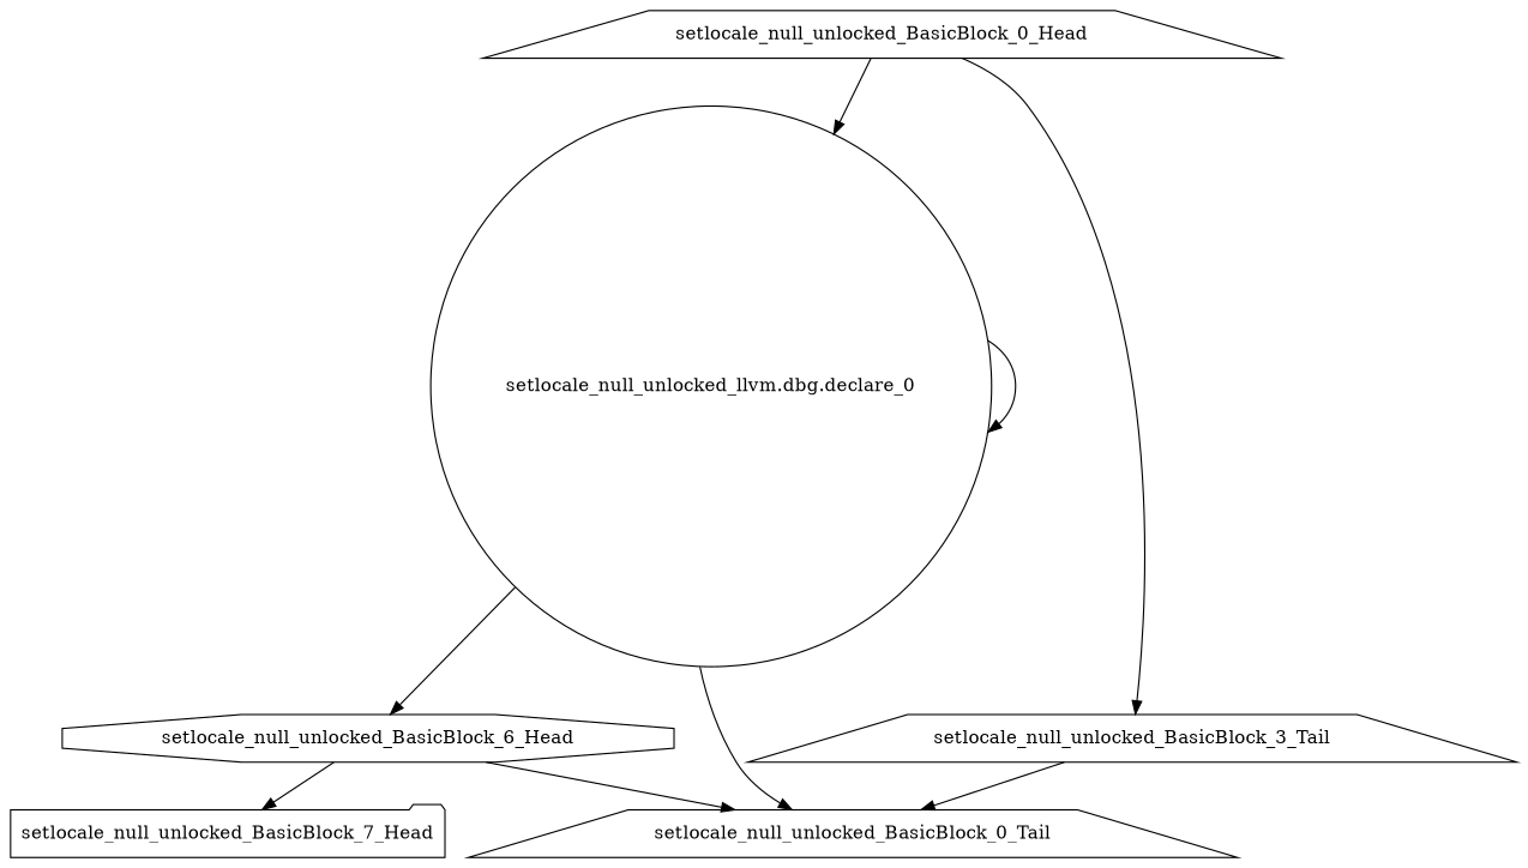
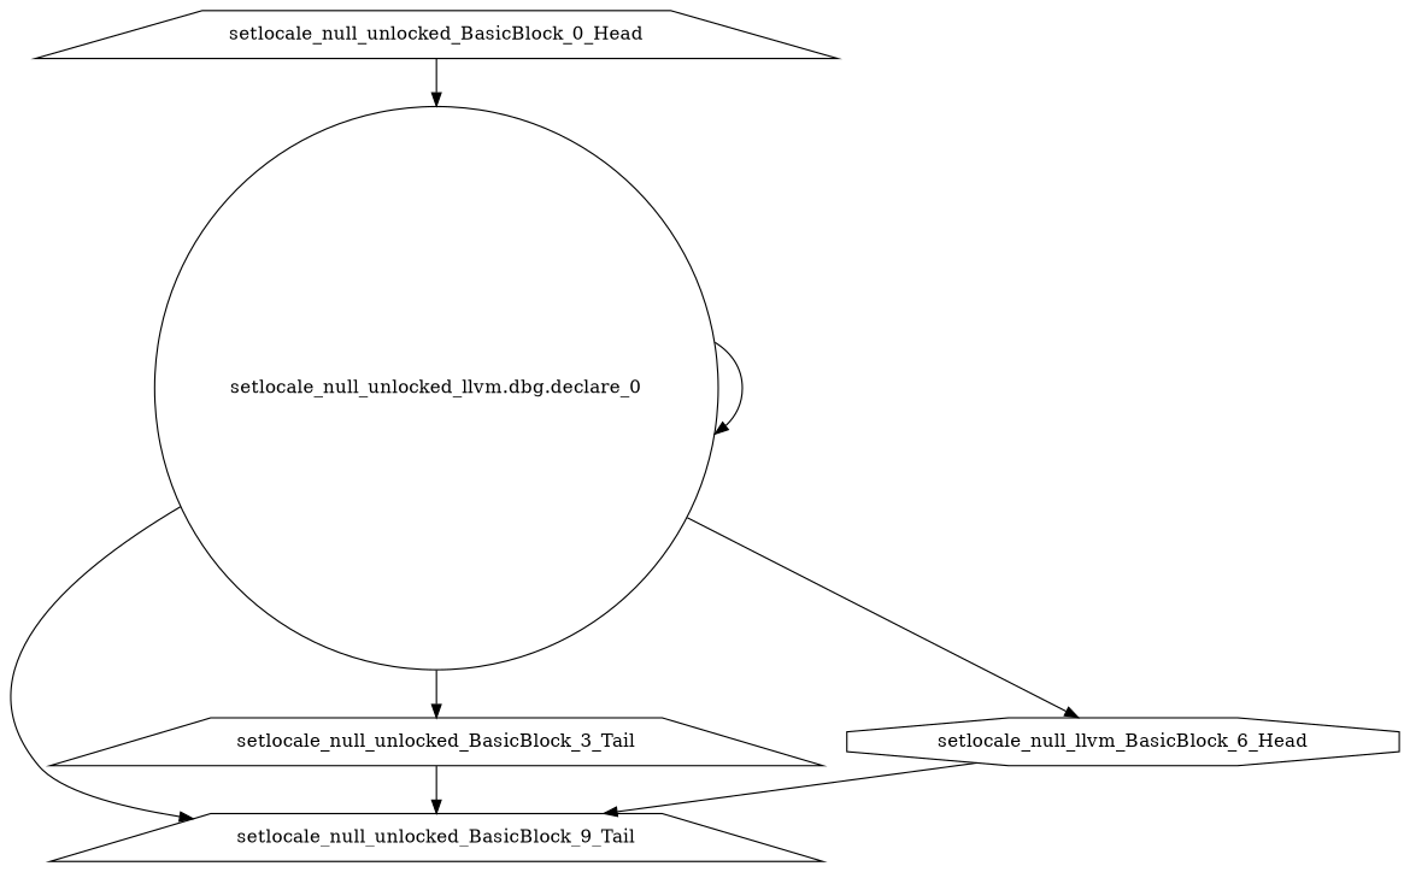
  digraph {
    node [shape=trapezium]
-   setlocale_null_unlocked_BasicBlock_7_Head [shape=folder]
-   setlocale_null_unlocked_BasicBlock_9_Tail [label=setlocale_null_unlocked_BasicBlock_0_Tail]
+   setlocale_null_unlocked_BasicBlock_9_Tail
    setlocale_null_unlocked_BasicBlock_0_Head
    "setlocale_null_unlocked_llvm.dbg.declare_0" [shape=circle]
    setlocale_null_unlocked_BasicBlock_3_Tail
-   setlocale_null_unlocked_BasicBlock_6_Head [shape=octagon]
+   setlocale_null_unlocked_BasicBlock_6_Head [shape=octagon label=setlocale_null_llvm_BasicBlock_6_Head]
    setlocale_null_unlocked_BasicBlock_0_Head -> "setlocale_null_unlocked_llvm.dbg.declare_0"
    "setlocale_null_unlocked_llvm.dbg.declare_0" -> setlocale_null_unlocked_BasicBlock_9_Tail
    "setlocale_null_unlocked_llvm.dbg.declare_0" -> "setlocale_null_unlocked_llvm.dbg.declare_0"
-   setlocale_null_unlocked_BasicBlock_0_Head -> setlocale_null_unlocked_BasicBlock_3_Tail
+   "setlocale_null_unlocked_llvm.dbg.declare_0" -> setlocale_null_unlocked_BasicBlock_3_Tail
    "setlocale_null_unlocked_llvm.dbg.declare_0" -> setlocale_null_unlocked_BasicBlock_6_Head
    setlocale_null_unlocked_BasicBlock_3_Tail -> setlocale_null_unlocked_BasicBlock_9_Tail
-   setlocale_null_unlocked_BasicBlock_6_Head -> setlocale_null_unlocked_BasicBlock_7_Head
    setlocale_null_unlocked_BasicBlock_6_Head -> setlocale_null_unlocked_BasicBlock_9_Tail
  }
